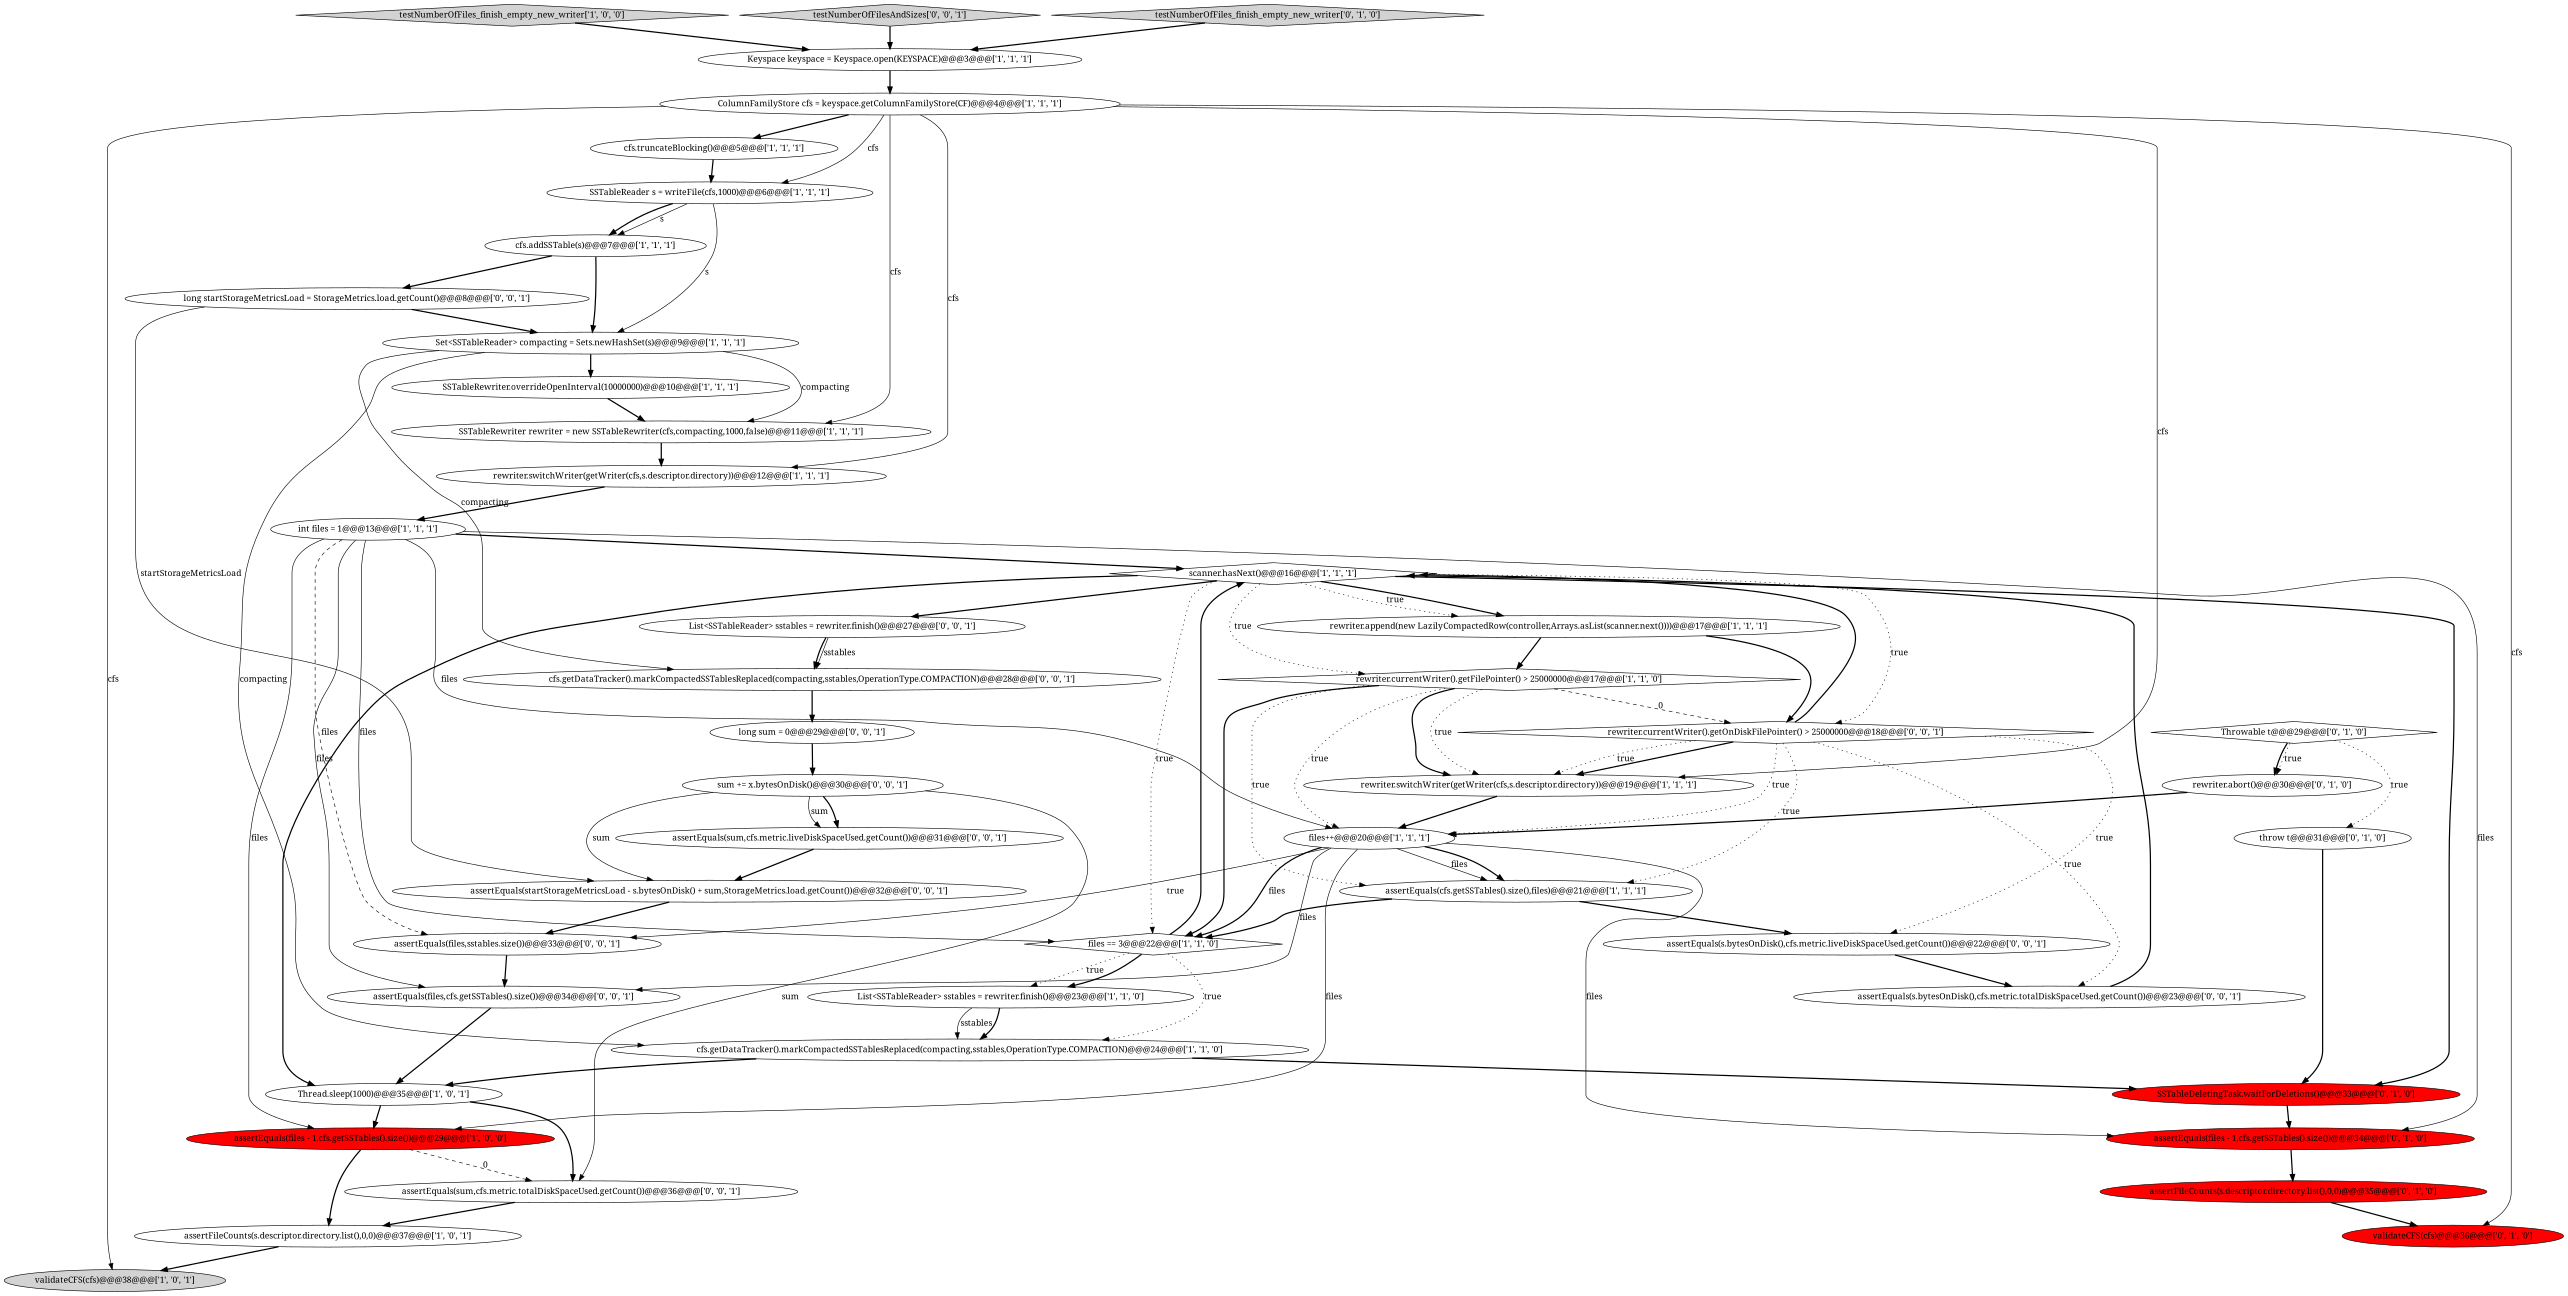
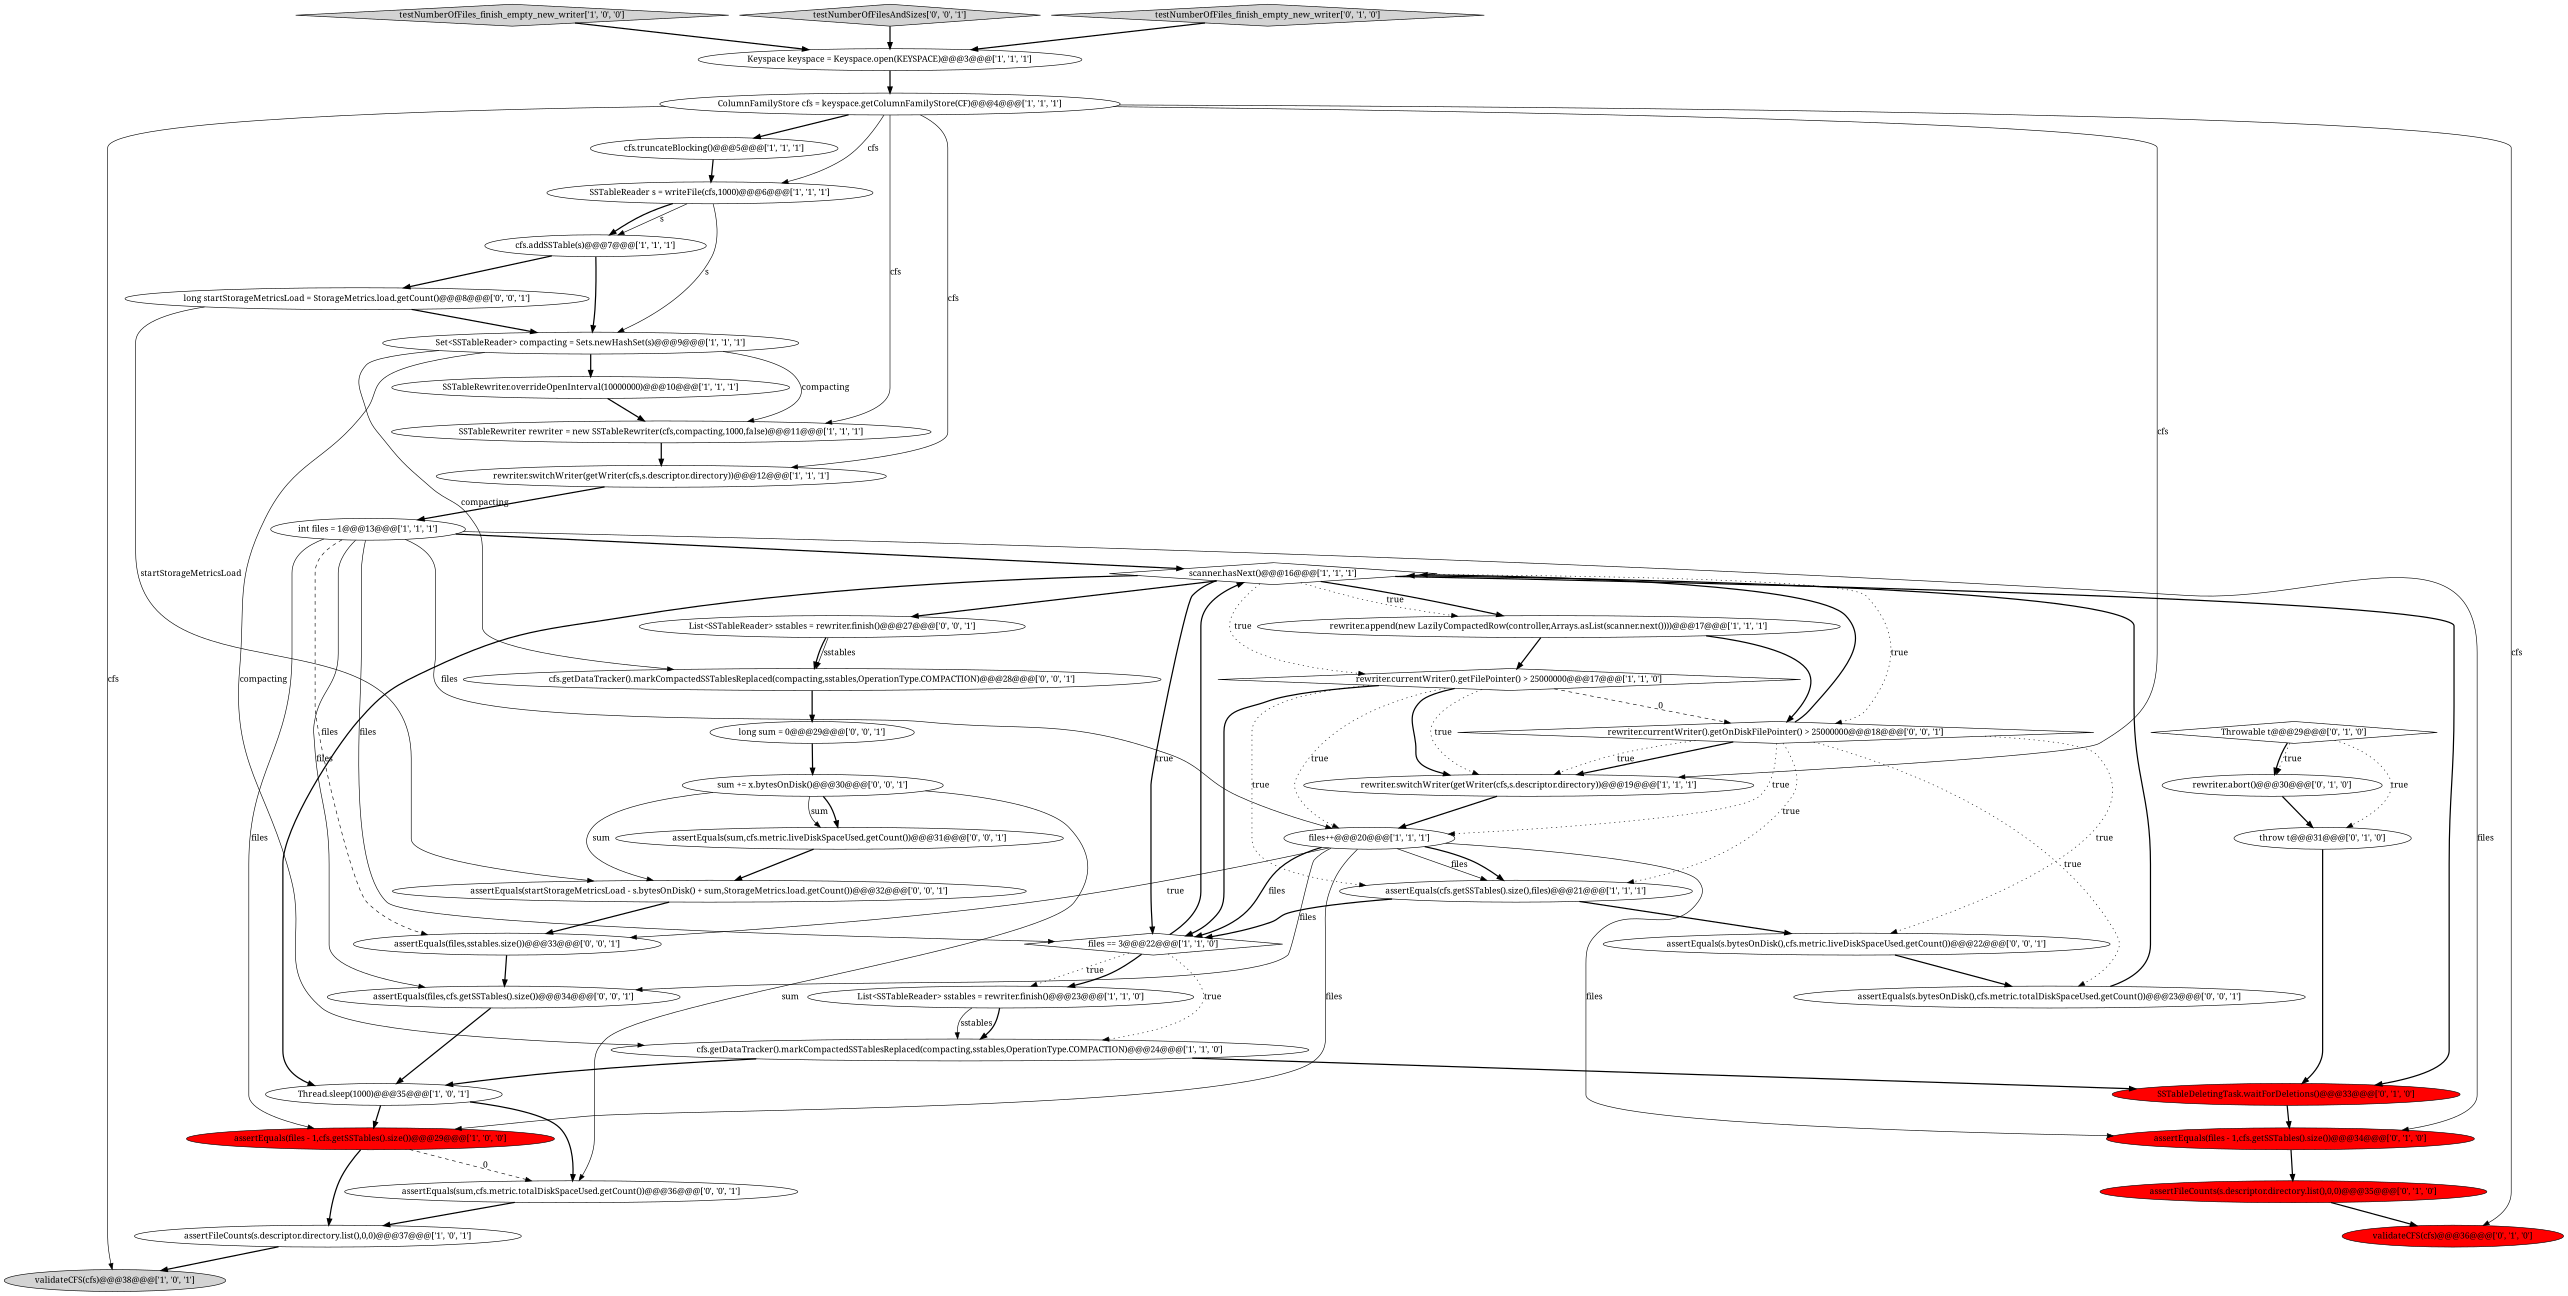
  digraph {
    fontname="Noto Serif"
    node [fillcolor=white fontname="Noto Serif" shape=ellipse style=filled]
    edge [fontname="Noto Serif" style=bold]
    n1 [label="assertFileCounts(s.descriptor.directory.list(),0,0)@@@37@@@['1', '0', '1']"]
    n2 [fillcolor=lightgray label="validateCFS(cfs)@@@38@@@['1', '0', '1']"]
    n3 [label="cfs.addSSTable(s)@@@7@@@['1', '1', '1']"]
    n4 [label="long startStorageMetricsLoad = StorageMetrics.load.getCount()@@@8@@@['0', '0', '1']"]
    n5 [label="Set<SSTableReader> compacting = Sets.newHashSet(s)@@@9@@@['1', '1', '1']"]
    n6 [label="assertEquals(startStorageMetricsLoad - s.bytesOnDisk() + sum,StorageMetrics.load.getCount())@@@32@@@['0', '0', '1']"]
    n7 [label="cfs.getDataTracker().markCompactedSSTablesReplaced(compacting,sstables,OperationType.COMPACTION)@@@28@@@['0', '0', '1']"]
    n8 [label="cfs.getDataTracker().markCompactedSSTablesReplaced(compacting,sstables,OperationType.COMPACTION)@@@24@@@['1', '1', '0']"]
    n9 [label="SSTableRewriter rewriter = new SSTableRewriter(cfs,compacting,1000,false)@@@11@@@['1', '1', '1']"]
    n10 [label="SSTableRewriter.overrideOpenInterval(10000000)@@@10@@@['1', '1', '1']"]
    n11 [label="assertEquals(s.bytesOnDisk(),cfs.metric.totalDiskSpaceUsed.getCount())@@@23@@@['0', '0', '1']"]
    n12 [label="scanner.hasNext()@@@16@@@['1', '1', '1']" shape=diamond]
    n13 [label="List<SSTableReader> sstables = rewriter.finish()@@@27@@@['0', '0', '1']"]
    n14 [label="Thread.sleep(1000)@@@35@@@['1', '0', '1']"]
    n15 [label="files == 3@@@22@@@['1', '1', '0']" shape=diamond]
    n16 [fillcolor=red label="SSTableDeletingTask.waitForDeletions()@@@33@@@['0', '1', '0']"]
    n17 [label="rewriter.currentWriter().getOnDiskFilePointer() > 25000000@@@18@@@['0', '0', '1']" shape=diamond]
    n18 [label="rewriter.append(new LazilyCompactedRow(controller,Arrays.asList(scanner.next())))@@@17@@@['1', '1', '1']"]
    n19 [label="rewriter.currentWriter().getFilePointer() > 25000000@@@17@@@['1', '1', '0']" shape=diamond]
    n20 [fillcolor=lightgray label="testNumberOfFiles_finish_empty_new_writer['1', '0', '0']" shape=diamond]
    n21 [label="Keyspace keyspace = Keyspace.open(KEYSPACE)@@@3@@@['1', '1', '1']"]
    n22 [label="ColumnFamilyStore cfs = keyspace.getColumnFamilyStore(CF)@@@4@@@['1', '1', '1']"]
    n23 [label="rewriter.abort()@@@30@@@['0', '1', '0']"]
    n24 [label="throw t@@@31@@@['0', '1', '0']"]
    n25 [label="sum += x.bytesOnDisk()@@@30@@@['0', '0', '1']"]
    n26 [label="assertEquals(sum,cfs.metric.totalDiskSpaceUsed.getCount())@@@36@@@['0', '0', '1']"]
    n27 [label="assertEquals(sum,cfs.metric.liveDiskSpaceUsed.getCount())@@@31@@@['0', '0', '1']"]
    n28 [label="assertEquals(files,sstables.size())@@@33@@@['0', '0', '1']"]
    n29 [fillcolor=red label="assertEquals(files - 1,cfs.getSSTables().size())@@@34@@@['0', '1', '0']"]
    n30 [fillcolor=red label="assertFileCounts(s.descriptor.directory.list(),0,0)@@@35@@@['0', '1', '0']"]
    n31 [fillcolor=red label="validateCFS(cfs)@@@36@@@['0', '1', '0']"]
    n32 [label="long sum = 0@@@29@@@['0', '0', '1']"]
    n33 [label="assertEquals(files,cfs.getSSTables().size())@@@34@@@['0', '0', '1']"]
    n34 [fillcolor=red label="assertEquals(files - 1,cfs.getSSTables().size())@@@29@@@['1', '0', '0']"]
    n35 [label="int files = 1@@@13@@@['1', '1', '1']"]
    n36 [label="files++@@@20@@@['1', '1', '1']"]
    n37 [label="List<SSTableReader> sstables = rewriter.finish()@@@23@@@['1', '1', '0']"]
    n38 [label="assertEquals(cfs.getSSTables().size(),files)@@@21@@@['1', '1', '1']"]
    n39 [label="rewriter.switchWriter(getWriter(cfs,s.descriptor.directory))@@@12@@@['1', '1', '1']"]
    n40 [fillcolor=lightgray label="testNumberOfFilesAndSizes['0', '0', '1']" shape=diamond]
    n41 [label="SSTableReader s = writeFile(cfs,1000)@@@6@@@['1', '1', '1']"]
    n42 [label="rewriter.switchWriter(getWriter(cfs,s.descriptor.directory))@@@19@@@['1', '1', '1']"]
    n43 [label="assertEquals(s.bytesOnDisk(),cfs.metric.liveDiskSpaceUsed.getCount())@@@22@@@['0', '0', '1']"]
    n44 [fillcolor=lightgray label="testNumberOfFiles_finish_empty_new_writer['0', '1', '0']" shape=diamond]
    n45 [label="cfs.truncateBlocking()@@@5@@@['1', '1', '1']"]
    n46 [label="Throwable t@@@29@@@['0', '1', '0']" shape=diamond]
    n1 -> n2
    n3 -> n4
    n3 -> n5
    n4 -> n5
    n4 -> n6 [label=startStorageMetricsLoad style=solid]
    n5 -> n7 [label=compacting style=solid]
    n5 -> n8 [label=compacting style=solid]
    n5 -> n9 [label=compacting style=solid]
    n5 -> n10
    n6 -> n28
    n7 -> n32
    n8 -> n14
    n8 -> n16
    n9 -> n39
    n10 -> n9
    n11 -> n12
    n12 -> n13
    n12 -> n14
-   n12 -> n15 [label=true style=dotted]
+   n12 -> n15 [label=true]
    n12 -> n16
    n12 -> n17 [label=true style=dotted]
    n12 -> n18 [label=true style=dotted]
    n12 -> n18
    n12 -> n19 [label=true style=dotted]
    n13 -> n7
    n13 -> n7 [label=sstables style=solid]
    n14 -> n26
    n14 -> n34
    n15 -> n8 [label=true style=dotted]
    n15 -> n12
    n15 -> n37 [label=true style=dotted]
    n15 -> n37
    n16 -> n29
    n17 -> n11 [label=true style=dotted]
    n17 -> n12
    n17 -> n36 [label=true style=dotted]
    n17 -> n38 [label=true style=dotted]
    n17 -> n42
    n17 -> n42 [label=true style=dotted]
    n17 -> n43 [label=true style=dotted]
    n18 -> n17
    n18 -> n19
    n19 -> n15
    n19 -> n17 [label=0 style=dashed]
    n19 -> n36 [label=true style=dotted]
    n19 -> n38 [label=true style=dotted]
    n19 -> n42
    n19 -> n42 [label=true style=dotted]
    n20 -> n21
    n21 -> n22
    n22 -> n2 [label=cfs style=solid]
    n22 -> n9 [label=cfs style=solid]
    n22 -> n31 [label=cfs style=solid]
    n22 -> n39 [label=cfs style=solid]
    n22 -> n41 [label=cfs style=solid]
    n22 -> n42 [label=cfs style=solid]
    n22 -> n45
-   n23 -> n36
+   n23 -> n24
    n24 -> n16
    n25 -> n6 [label=sum style=solid]
    n25 -> n26 [label=sum style=solid]
    n25 -> n27
    n25 -> n27 [label=sum style=solid]
    n26 -> n1
    n27 -> n6
    n28 -> n33
    n29 -> n30
    n30 -> n31
    n32 -> n25
    n33 -> n14
    n34 -> n1
    n34 -> n26 [label=0 style=dashed]
    n35 -> n12
    n35 -> n15 [label=files style=solid]
    n35 -> n28 [label=files style=dashed]
    n35 -> n29 [label=files style=solid]
    n35 -> n33 [label=files style=solid]
    n35 -> n34 [label=files style=solid]
    n35 -> n36 [label=files style=solid]
    n36 -> n15 [label=files]
    n36 -> n28 [label=true style=solid]
    n36 -> n29 [label=files style=solid]
    n36 -> n33 [label=files style=solid]
    n36 -> n34 [label=files style=solid]
    n36 -> n38 [label=files style=solid]
    n36 -> n38
    n37 -> n8 [label=sstables style=solid]
    n37 -> n8
    n38 -> n15
    n38 -> n43
    n39 -> n35
    n40 -> n21
    n41 -> n3 [label=s style=solid]
    n41 -> n3
    n41 -> n5 [label=s style=solid]
    n42 -> n36
    n43 -> n11
    n44 -> n21
    n45 -> n41
    n46 -> n23 [label=true style=dotted]
    n46 -> n23
    n46 -> n24 [label=true style=dotted]
  }
